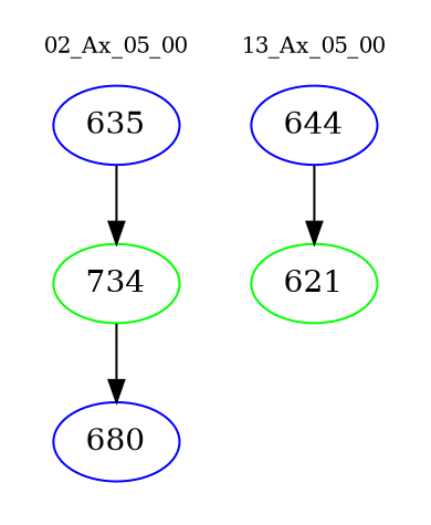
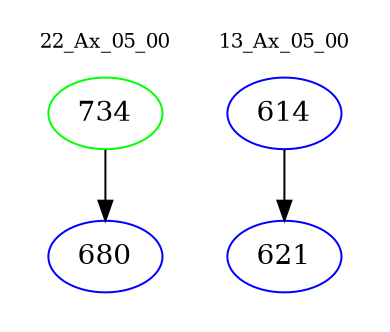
  digraph {
    node [color=blue]
    edge [color=black]
-   n1 [label=635]
    n2 [color=green label=734]
    n3 [label=680]
-   n4 [label=644]
-   n5 [color=green label=621]
+   n4 [label=614]
+   n5 [label=621]
    subgraph cluster_1 {
      color=white
      fontsize=10
-     label="02_Ax_05_00"
-     n1
+     label="22_Ax_05_00"
      n2
      n3
    }
    subgraph cluster_2 {
      color=white
      fontsize=10
      label="13_Ax_05_00"
      n4
      n5
    }
-   n1 -> n2
    n2 -> n3
    n4 -> n5
  }
